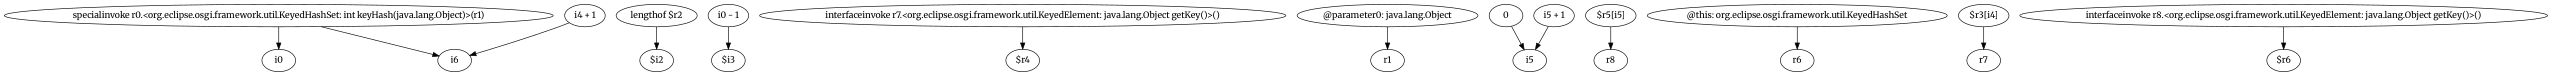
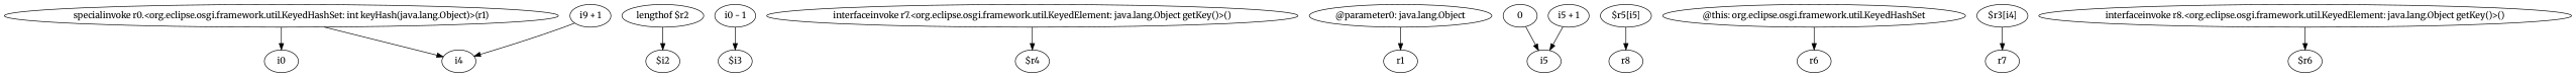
  digraph {
    fontname=Merriweather
    node [fontname=Merriweather]
    edge [fontname=Merriweather]
    n1 [label=i0]
-   n2 [label=i6]
+   n2 [label=i4]
    n3 [label="lengthof $r2"]
    n4 [label="$i2"]
    n5 [label="specialinvoke r0.<org.eclipse.osgi.framework.util.KeyedHashSet: int keyHash(java.lang.Object)>(r1)"]
    n6 [label="i0 - 1"]
    n7 [label="$i3"]
    n8 [label="interfaceinvoke r7.<org.eclipse.osgi.framework.util.KeyedElement: java.lang.Object getKey()>()"]
    n9 [label="$r4"]
    n10 [label="@parameter0: java.lang.Object"]
    n11 [label=r1]
-   n12 [label="i4 + 1"]
+   n12 [label="i9 + 1"]
    n13 [label=0]
    n14 [label=i5]
    n15 [label="i5 + 1"]
    n16 [label="$r5[i5]"]
    n17 [label=r8]
    n18 [label="@this: org.eclipse.osgi.framework.util.KeyedHashSet"]
    n19 [label=r6]
    n20 [label="$r3[i4]"]
    n21 [label=r7]
    n22 [label="interfaceinvoke r8.<org.eclipse.osgi.framework.util.KeyedElement: java.lang.Object getKey()>()"]
    n23 [label="$r6"]
    n3 -> n4
    n5 -> n1
    n5 -> n2
    n6 -> n7
    n8 -> n9
    n10 -> n11
    n12 -> n2
    n13 -> n14
    n15 -> n14
    n16 -> n17
    n18 -> n19
    n20 -> n21
    n22 -> n23
  }
